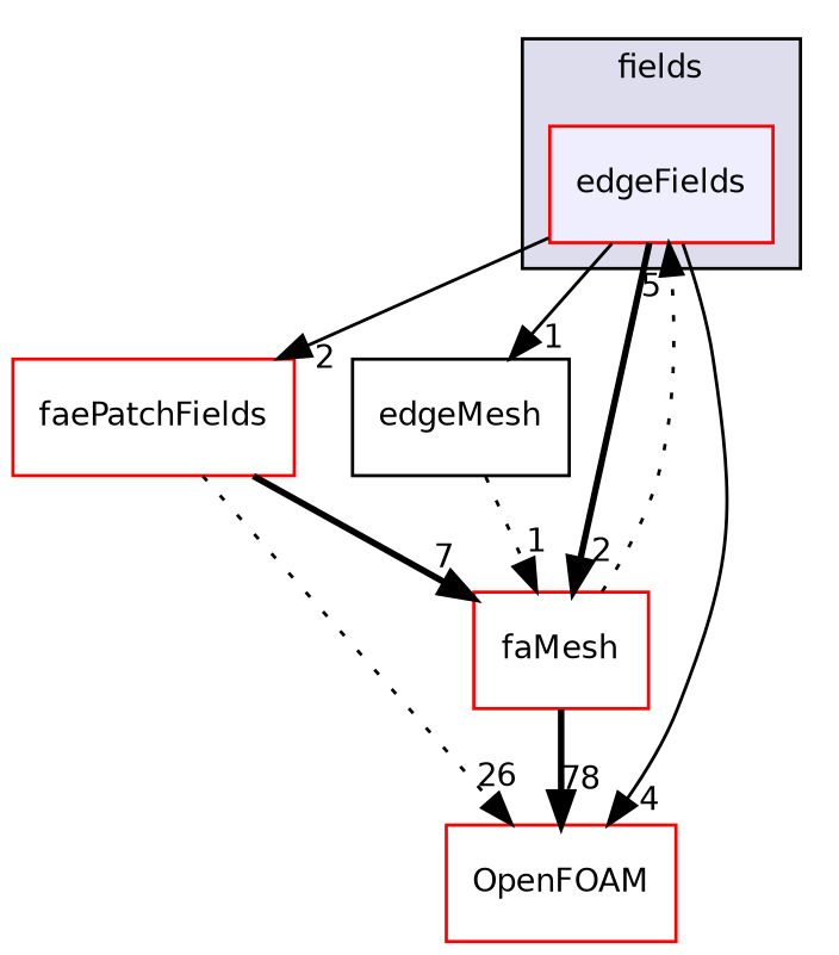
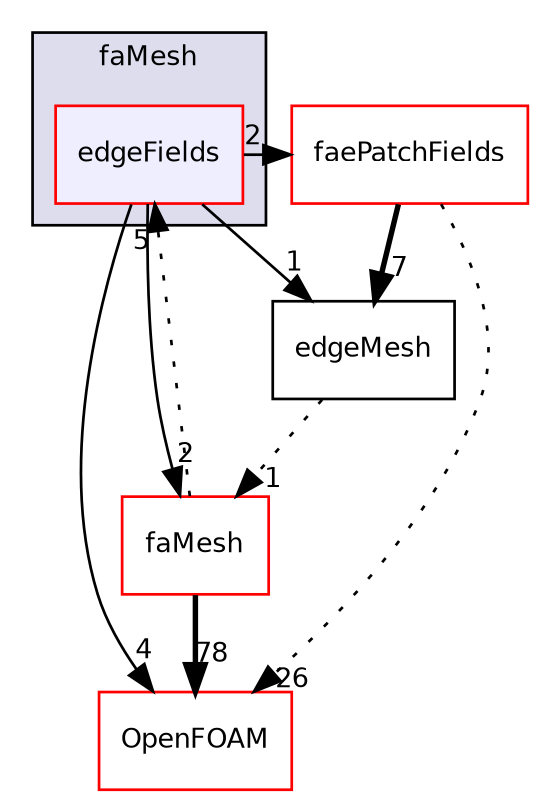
  digraph {
    compound=true
    node [color=red fontname=Helvetica fontsize=10 shape=box]
    edge [headlabel=1 labeldistance=1.5 labelfontname=Helvetica labelfontsize=10 style=solid]
    n1 [fillcolor="#eeeeff" label=edgeFields pencolor=black style=filled]
    n2 [label=edgeMesh color=""]
    n3 [label=faePatchFields]
    n4 [label=OpenFOAM]
    n5 [label=faMesh]
    subgraph cluster_1 {
      bgcolor="#ddddee"
      fontname=Helvetica
      fontsize=10
-     label=fields
+     label=faMesh
      pencolor=black
      n1
    }
    n1 -> n2
    n1 -> n3 [headlabel=2]
    n1 -> n4 [headlabel=4]
-   n1 -> n5 [headlabel=2 style=bold]
+   n1 -> n5 [headlabel=2]
    n2 -> n5 [style=dotted]
    n3 -> n4 [headlabel=26 style=dotted]
-   n3 -> n5 [headlabel=7 style=bold]
+   n3 -> n2 [headlabel=7 style=bold]
    n5 -> n1 [headlabel=5 style=dotted]
    n5 -> n4 [headlabel=78 style=bold]
  }
